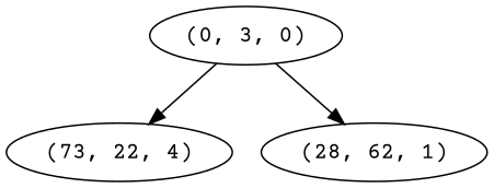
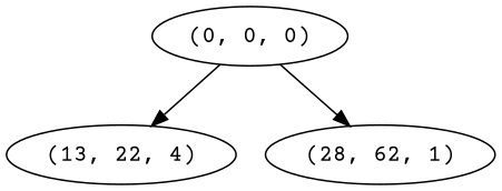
  digraph {
    fontname="Courier Prime"
    node [fontname="Courier Prime"]
    edge [fontname="Courier Prime"]
-   "(0, 0, 0)" [label="(0, 3, 0)"]
-   "(13, 22, 4)" [label="(73, 22, 4)"]
+   "(0, 0, 0)"
+   "(13, 22, 4)"
    n3 [label="(28, 62, 1)"]
    "(0, 0, 0)" -> "(13, 22, 4)"
    "(0, 0, 0)" -> n3
  }
